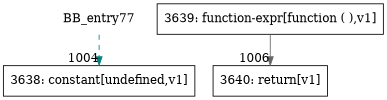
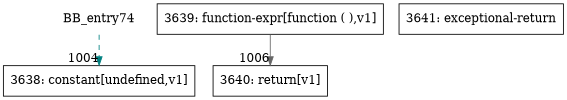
  digraph {
    rankdir=TD
    node [shape=record]
    edge [headport=n tailport=s]
-   BB_entry74 [shape=none label=BB_entry77]
+   BB_entry74 [shape=none]
    n2 [label="{3638: constant[undefined,v1]}"]
    n3 [label="{3639: function-expr[function ( ),v1]}"]
    n4 [label="{3640: return[v1]}"]
+   n5 [label="{3641: exceptional-return}"]
    BB_entry74 -> n2 [color=teal headlabel="    1004" style=dashed]
    n3 -> n4 [color=gray40 headlabel="      1006" style=solid]
  }
